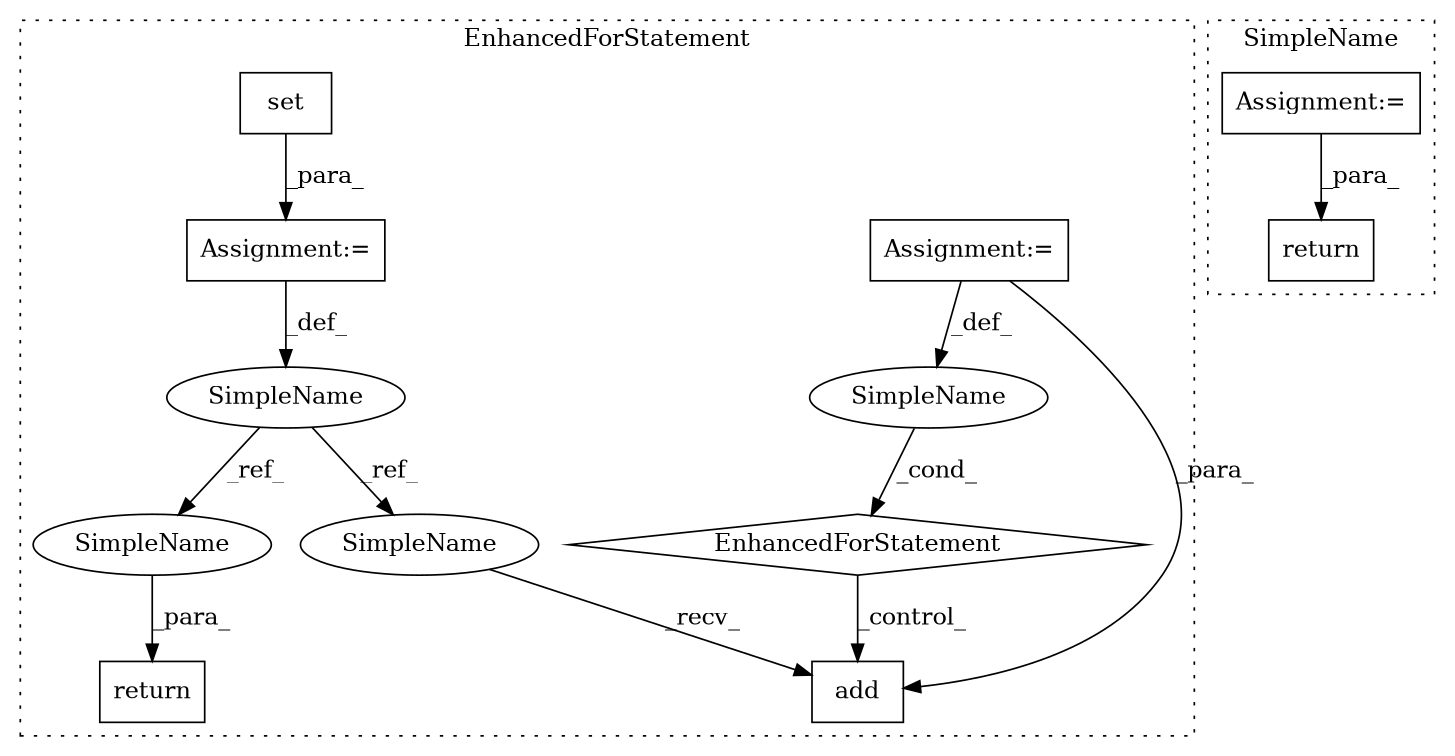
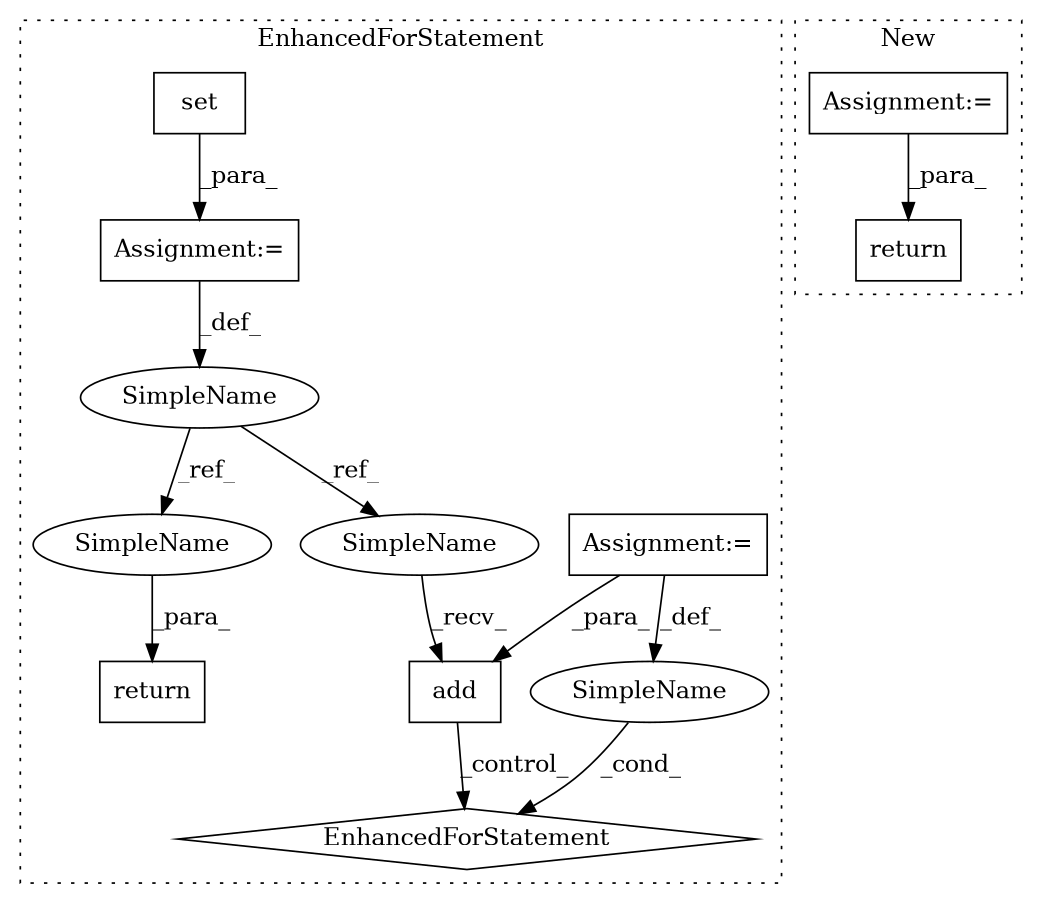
  digraph {
    node [a=42 l=4 s="28572,28676" shape=box]
    n1 [a=32 l="4,1" label=add s="28829,28836"]
    n2 [a=70 l="53,3" label=EnhancedForStatement shape=diamond]
    n3 [a=7 l="53,3" label="Assignment:="]
    n4 [a=7 l=1 label="Assignment:=" s=28560]
    n5 [a=32 l=5 label=set s=28561]
    n6 [a=41 l=7 label=return s=28849]
    n7 [label=SimpleName s=28556 shape=ellipse]
    n8 [l=5 label=SimpleName s=28632 shape=ellipse]
    n9 [label=SimpleName s=28824 shape=ellipse]
    n10 [label=SimpleName s=28856 shape=ellipse]
    n11 [a=41 l=18 label=return s=29517]
    n12 [a=7 l=108 label="Assignment:=" s=29611]
    subgraph cluster_1 {
      label=EnhancedForStatement
      style=dotted
      n1
      n2
      n3
      n4
      n5
      n6
      n7
      n8
      n9
      n10
    }
    subgraph cluster_2 {
-     label=SimpleName
+     label=New
      style=dotted
      n11
      n12
    }
-   n2 -> n1 [label=_control_]
+   n1 -> n2 [label=_control_]
    n3 -> n1 [label=_para_]
    n3 -> n8 [label=_def_]
    n4 -> n7 [label=_def_]
    n5 -> n4 [label=_para_]
    n7 -> n9 [label=_ref_]
    n7 -> n10 [label=_ref_]
    n8 -> n2 [label=_cond_]
    n9 -> n1 [label=_recv_]
    n10 -> n6 [label=_para_]
    n12 -> n11 [label=_para_]
  }
